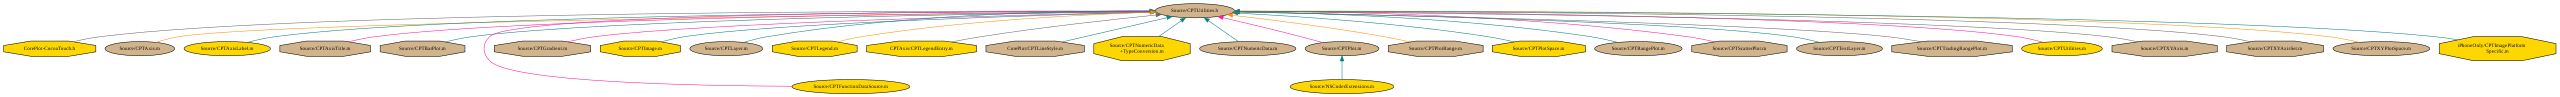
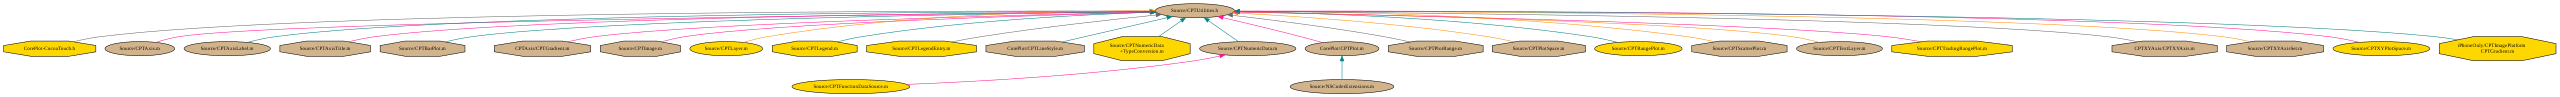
  digraph {
    fontname="Liberation Serif"
    node [color=black fillcolor=tan fontname="Liberation Serif" fontsize=10 shape=octagon style=filled]
    edge [color=teal dir=back fontname="Liberation Serif" fontsize=10 labelfontname="Lucinda Grande" labelfontsize=10 style=solid]
    n1 [fontcolor=black height=0.2 label="Source/CPTUtilities.h" shape=ellipse width=0.4]
    n2 [fillcolor=gold height=0.2 label="CorePlot-CocoaTouch.h" width=0.4]
    n3 [height=0.2 label="Source/CPTAxis.m" shape=ellipse width=0.4]
-   n4 [fillcolor=gold height=0.2 label="Source/CPTAxisLabel.m" shape=ellipse width=0.4]
+   n4 [height=0.2 label="Source/CPTAxisLabel.m" shape=ellipse width=0.4]
    n5 [height=0.2 label="Source/CPTAxisTitle.m" width=0.4]
    n6 [height=0.2 label="Source/CPTBarPlot.m" width=0.4]
    n7 [fillcolor=gold height=0.2 label="Source/CPTFunctionDataSource.m" shape=ellipse width=0.4]
-   n8 [height=0.2 label="Source/CPTGradient.m" width=0.4]
-   n9 [fillcolor=gold height=0.2 label="Source/CPTImage.m" width=0.4]
-   n10 [height=0.2 label="Source/CPTLayer.m" shape=ellipse width=0.4]
+   n8 [height=0.2 label="CPTAxis/CPTGradient.m" width=0.4]
+   n9 [height=0.2 label="Source/CPTImage.m" width=0.4]
+   n10 [fillcolor=gold height=0.2 label="Source/CPTLayer.m" shape=ellipse width=0.4]
    n11 [fillcolor=gold height=0.2 label="Source/CPTLegend.m" width=0.4]
-   n12 [fillcolor=gold height=0.2 label="CPTAxis/CPTLegendEntry.m" width=0.4]
+   n12 [fillcolor=gold height=0.2 label="Source/CPTLegendEntry.m" width=0.4]
    n13 [height=0.2 label="CorePlot/CPTLineStyle.m" width=0.4]
    n14 [fillcolor=gold height=0.2 label="Source/CPTNumericData\l+TypeConversion.m" width=0.4]
    n15 [height=0.2 label="Source/CPTNumericData.m" shape=ellipse width=0.4]
-   n16 [height=0.2 label="Source/CPTPlot.m" shape=ellipse width=0.4]
+   n16 [height=0.2 label="CorePlot/CPTPlot.m" shape=ellipse width=0.4]
    n17 [height=0.2 label="Source/CPTPlotRange.m" width=0.4]
-   n18 [fillcolor=gold height=0.2 label="Source/CPTPlotSpace.m" width=0.4]
-   n19 [height=0.2 label="Source/CPTRangePlot.m" shape=ellipse width=0.4]
+   n18 [height=0.2 label="Source/CPTPlotSpace.m" width=0.4]
+   n19 [fillcolor=gold height=0.2 label="Source/CPTRangePlot.m" shape=ellipse width=0.4]
    n20 [height=0.2 label="Source/CPTScatterPlot.m" width=0.4]
    n21 [height=0.2 label="Source/CPTTextLayer.m" shape=ellipse width=0.4]
-   n22 [height=0.2 label="Source/CPTTradingRangePlot.m" width=0.4]
-   n23 [fillcolor=gold height=0.2 label="Source/CPTUtilities.m" shape=ellipse width=0.4]
-   n24 [height=0.2 label="Source/CPTXYAxis.m" width=0.4]
+   n22 [fillcolor=gold height=0.2 label="Source/CPTTradingRangePlot.m" width=0.4]
+   n24 [height=0.2 label="CPTXYAxis/CPTXYAxis.m" width=0.4]
    n25 [height=0.2 label="Source/CPTXYAxisSet.m" width=0.4]
-   n26 [height=0.2 label="Source/CPTXYPlotSpace.m" shape=ellipse width=0.4]
-   n27 [fillcolor=gold height=0.2 label="iPhoneOnly/CPTImagePlatform\lSpecific.m" width=0.4]
-   n28 [fillcolor=gold height=0.2 label="Source/NSCoderExtensions.m" shape=ellipse width=0.4]
+   n26 [fillcolor=gold height=0.2 label="Source/CPTXYPlotSpace.m" shape=ellipse width=0.4]
+   n27 [fillcolor=gold height=0.2 label="iPhoneOnly/CPTImagePlatform\lCPTGradient.m" width=0.4]
+   n28 [height=0.2 label="Source/NSCoderExtensions.m" shape=ellipse width=0.4]
    n1 -> n2 [color=gray40]
-   n1 -> n3 [color=darkorange]
+   n1 -> n3 [color=deeppink]
    n1 -> n4
    n1 -> n5 [color=deeppink]
    n1 -> n6
-   n1 -> n7 [color=deeppink]
+   n15 -> n7 [color=deeppink]
    n1 -> n8 [color=deeppink]
-   n1 -> n9
-   n1 -> n10
-   n1 -> n11 [color=darkorange]
+   n1 -> n9 [color=deeppink]
+   n1 -> n10 [color=darkorange]
+   n1 -> n11
    n1 -> n12 [color=gray40]
    n1 -> n13
    n1 -> n14
    n1 -> n15
    n1 -> n16 [color=deeppink]
-   n1 -> n17 [color=darkorange]
-   n1 -> n18
+   n1 -> n17 [color=gray40]
+   n1 -> n18 [color=darkorange]
    n1 -> n19
-   n1 -> n20 [color=deeppink]
-   n1 -> n21
-   n1 -> n22 [color=gray40]
-   n1 -> n23 [color=deeppink]
+   n1 -> n20 [color=darkorange]
+   n1 -> n21 [color=darkorange]
+   n1 -> n22 [color=deeppink]
    n1 -> n24 [color=gray40]
-   n1 -> n25 [color=gray40]
-   n1 -> n26 [color=darkorange]
+   n1 -> n25 [color=darkorange]
+   n1 -> n26 [color=deeppink]
    n1 -> n27
    n16 -> n28
  }
